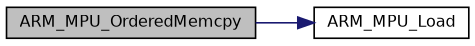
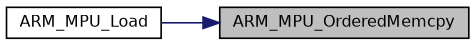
  digraph {
    rankdir=RL
    node [color=black fontname=Helvetica fontsize=10 shape=record style=filled]
    n1 [fillcolor=grey75 fontcolor=black height=0.2 label=ARM_MPU_OrderedMemcpy width=0.4]
    n2 [fillcolor=white height=0.2 label=ARM_MPU_Load width=0.4]
-   n2 -> n1 [color=midnightblue dir=back fontname=Helvetica fontsize=10 labelfontname=Helvetica labelfontsize=10 style=solid]
+   n1 -> n2 [color=midnightblue dir=back fontname=Helvetica fontsize=10 labelfontname=Helvetica labelfontsize=10 style=solid]
  }
